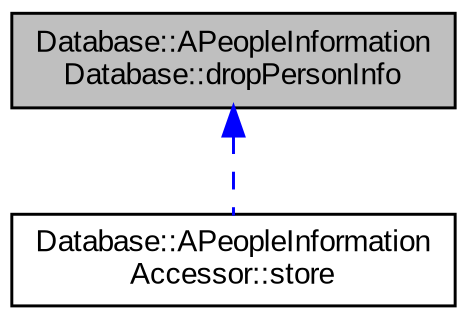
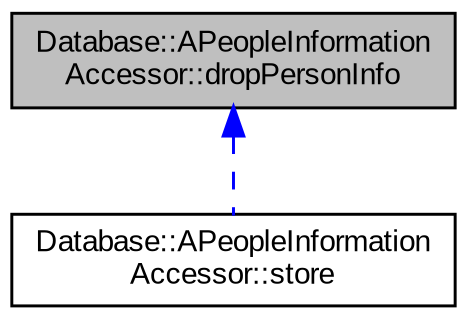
  digraph {
    rankdir=TB
    fontname="Liberation Sans"
    node [color=black fontname="Liberation Sans" fontsize=10 shape=record style=filled]
-   n1 [fillcolor=grey75 fontcolor=black height=0.2 label="Database::APeopleInformation\lDatabase::dropPersonInfo" width=0.4]
+   n1 [fillcolor=grey75 fontcolor=black height=0.2 label="Database::APeopleInformation\lAccessor::dropPersonInfo" width=0.4]
    n2 [fillcolor=white height=0.2 label="Database::APeopleInformation\lAccessor::store" width=0.4]
    n1 -> n2 [color=blue dir=back fontname="Liberation Sans" fontsize=10 labelfontname=Helvetica labelfontsize=10 style=dashed]
  }
